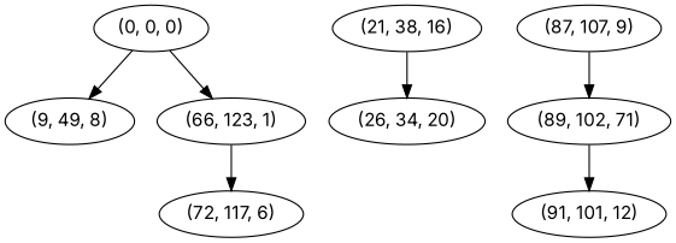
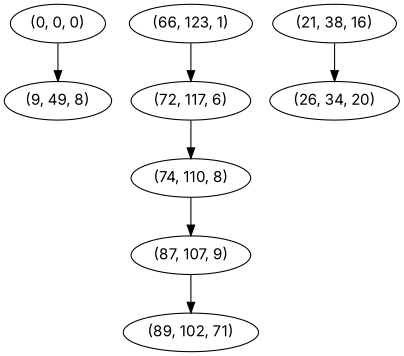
  digraph {
    fontname=Inter
    node [fontname=Inter]
    edge [fontname=Inter]
    "(0, 0, 0)"
    "(9, 49, 8)"
    "(66, 123, 1)"
    n4 [label="(72, 117, 6)"]
    "(21, 38, 16)"
    "(26, 34, 20)"
+   "(74, 110, 8)"
    "(87, 107, 9)"
    n9 [label="(89, 102, 71)"]
-   "(91, 101, 12)"
    "(0, 0, 0)" -> "(9, 49, 8)"
-   "(0, 0, 0)" -> "(66, 123, 1)"
    "(66, 123, 1)" -> n4
+   n4 -> "(74, 110, 8)"
    "(21, 38, 16)" -> "(26, 34, 20)"
+   "(74, 110, 8)" -> "(87, 107, 9)"
    "(87, 107, 9)" -> n9
-   n9 -> "(91, 101, 12)"
  }
